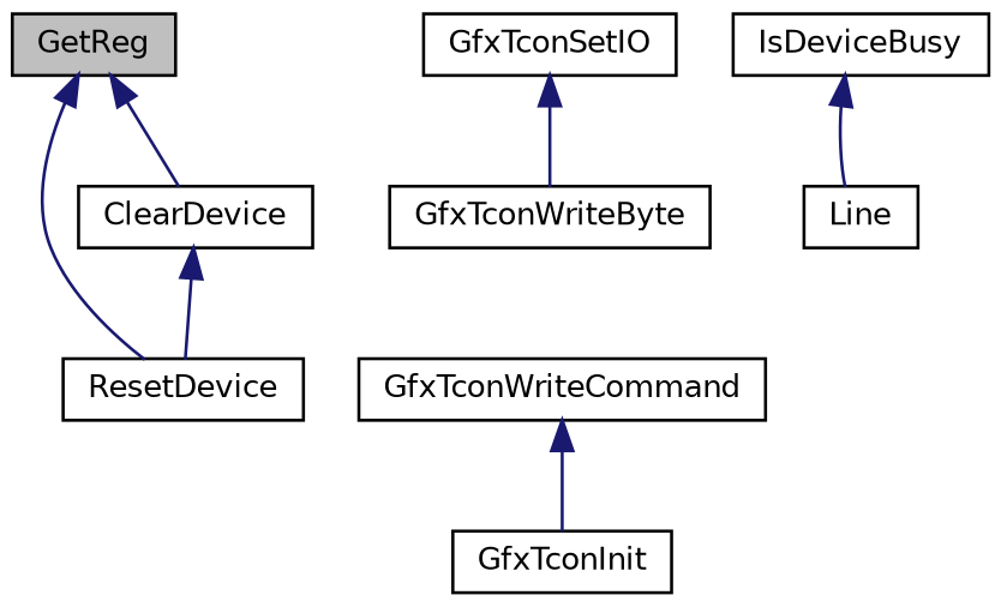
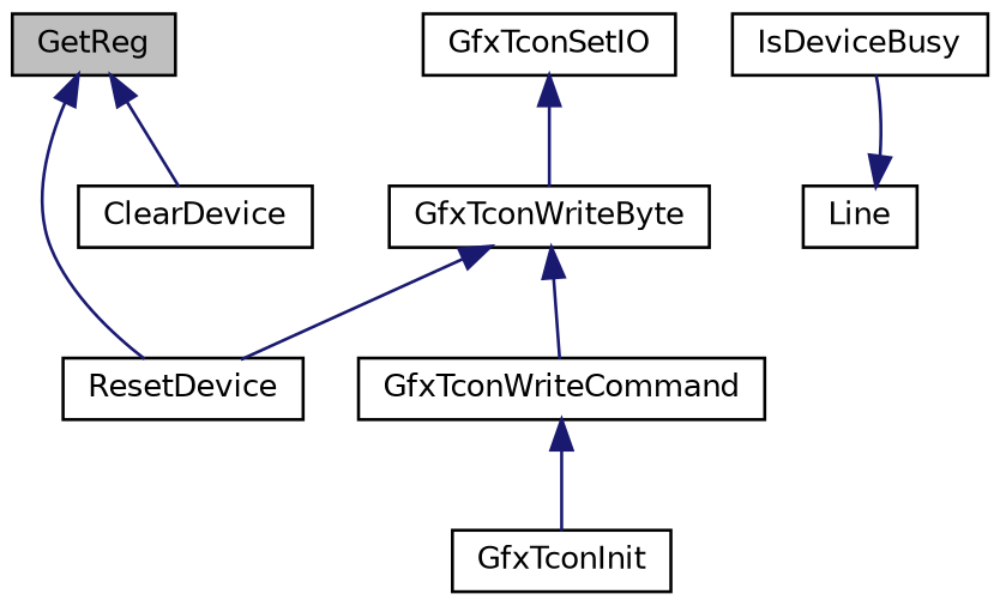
  digraph {
    rankdir=TB
    node [color=black fillcolor=white fontname=Helvetica fontsize=10 shape=record style=filled]
    edge [color=midnightblue dir=back fontname=Helvetica fontsize=10 labelfontname=Helvetica labelfontsize=10 style=solid]
    n1 [fillcolor=grey75 fontcolor=black height=0.2 label=GetReg width=0.4]
    n2 [height=0.2 label=ResetDevice width=0.4]
    n3 [height=0.2 label=ClearDevice width=0.4]
    n4 [height=0.2 label=IsDeviceBusy width=0.4]
    n5 [height=0.2 label=Line width=0.4]
    n6 [height=0.2 label=GfxTconSetIO width=0.4]
    n7 [height=0.2 label=GfxTconWriteByte width=0.4]
    n8 [height=0.2 label=GfxTconWriteCommand width=0.4]
    n9 [height=0.2 label=GfxTconInit width=0.4]
    n1 -> n2
    n1 -> n3
-   n3 -> n2
-   n4 -> n5
+   n7 -> n2
+   n5 -> n4
    n6 -> n7
+   n7 -> n8
    n8 -> n9
  }
